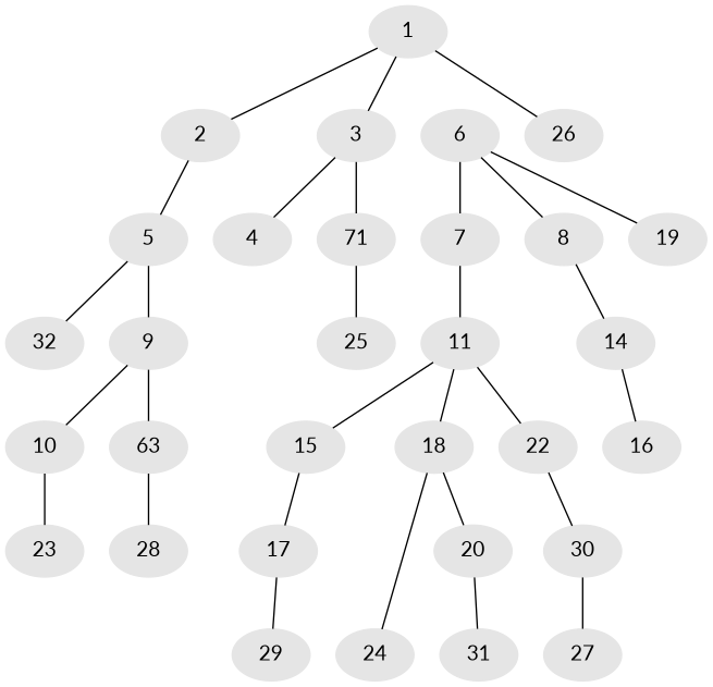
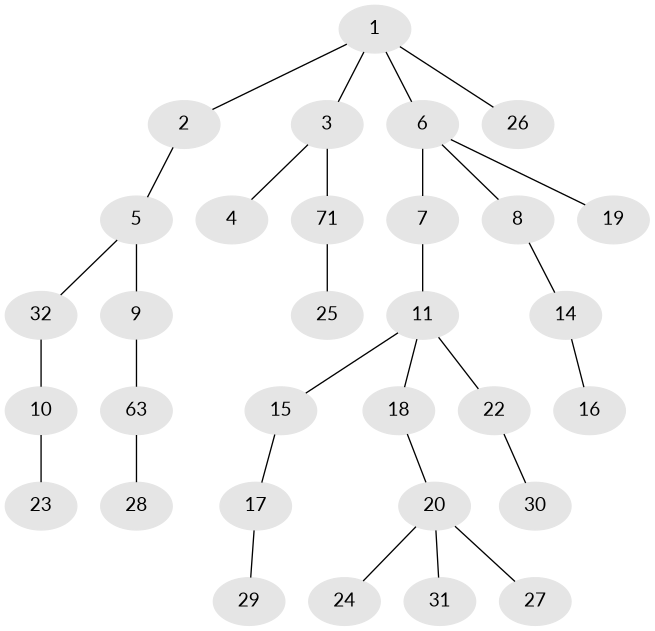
  graph {
    fontname=Lato
    node [color=gray90 fontname=Lato style=filled]
    edge [fontname=Lato weight=1.0]
    1
    2
    3
    6
    26
    5
    4
    n8 [label=71]
    7
    8
    19
    32
    9
    25
    10
    n16 [label=63]
    11
    14
    15
    18
    22
    16
    23
    28
    17
    20
    30
    29
    24
    27
    31
    1 -- 2
    1 -- 3
+   1 -- 6
    1 -- 26
    2 -- 5
    3 -- 4
    3 -- n8
    6 -- 7
    6 -- 8
    6 -- 19
    5 -- 32
    5 -- 9 [weight=3.0]
    n8 -- 25 [weight=2.0]
    7 -- 11
    8 -- 14
-   9 -- 10
+   32 -- 10
    9 -- n16
    10 -- 23
    n16 -- 28
    11 -- 15
    11 -- 18
    11 -- 22
    14 -- 16
    15 -- 17
    18 -- 20
    22 -- 30
    17 -- 29
-   18 -- 24
-   30 -- 27
+   20 -- 24
+   20 -- 27
    20 -- 31
  }
